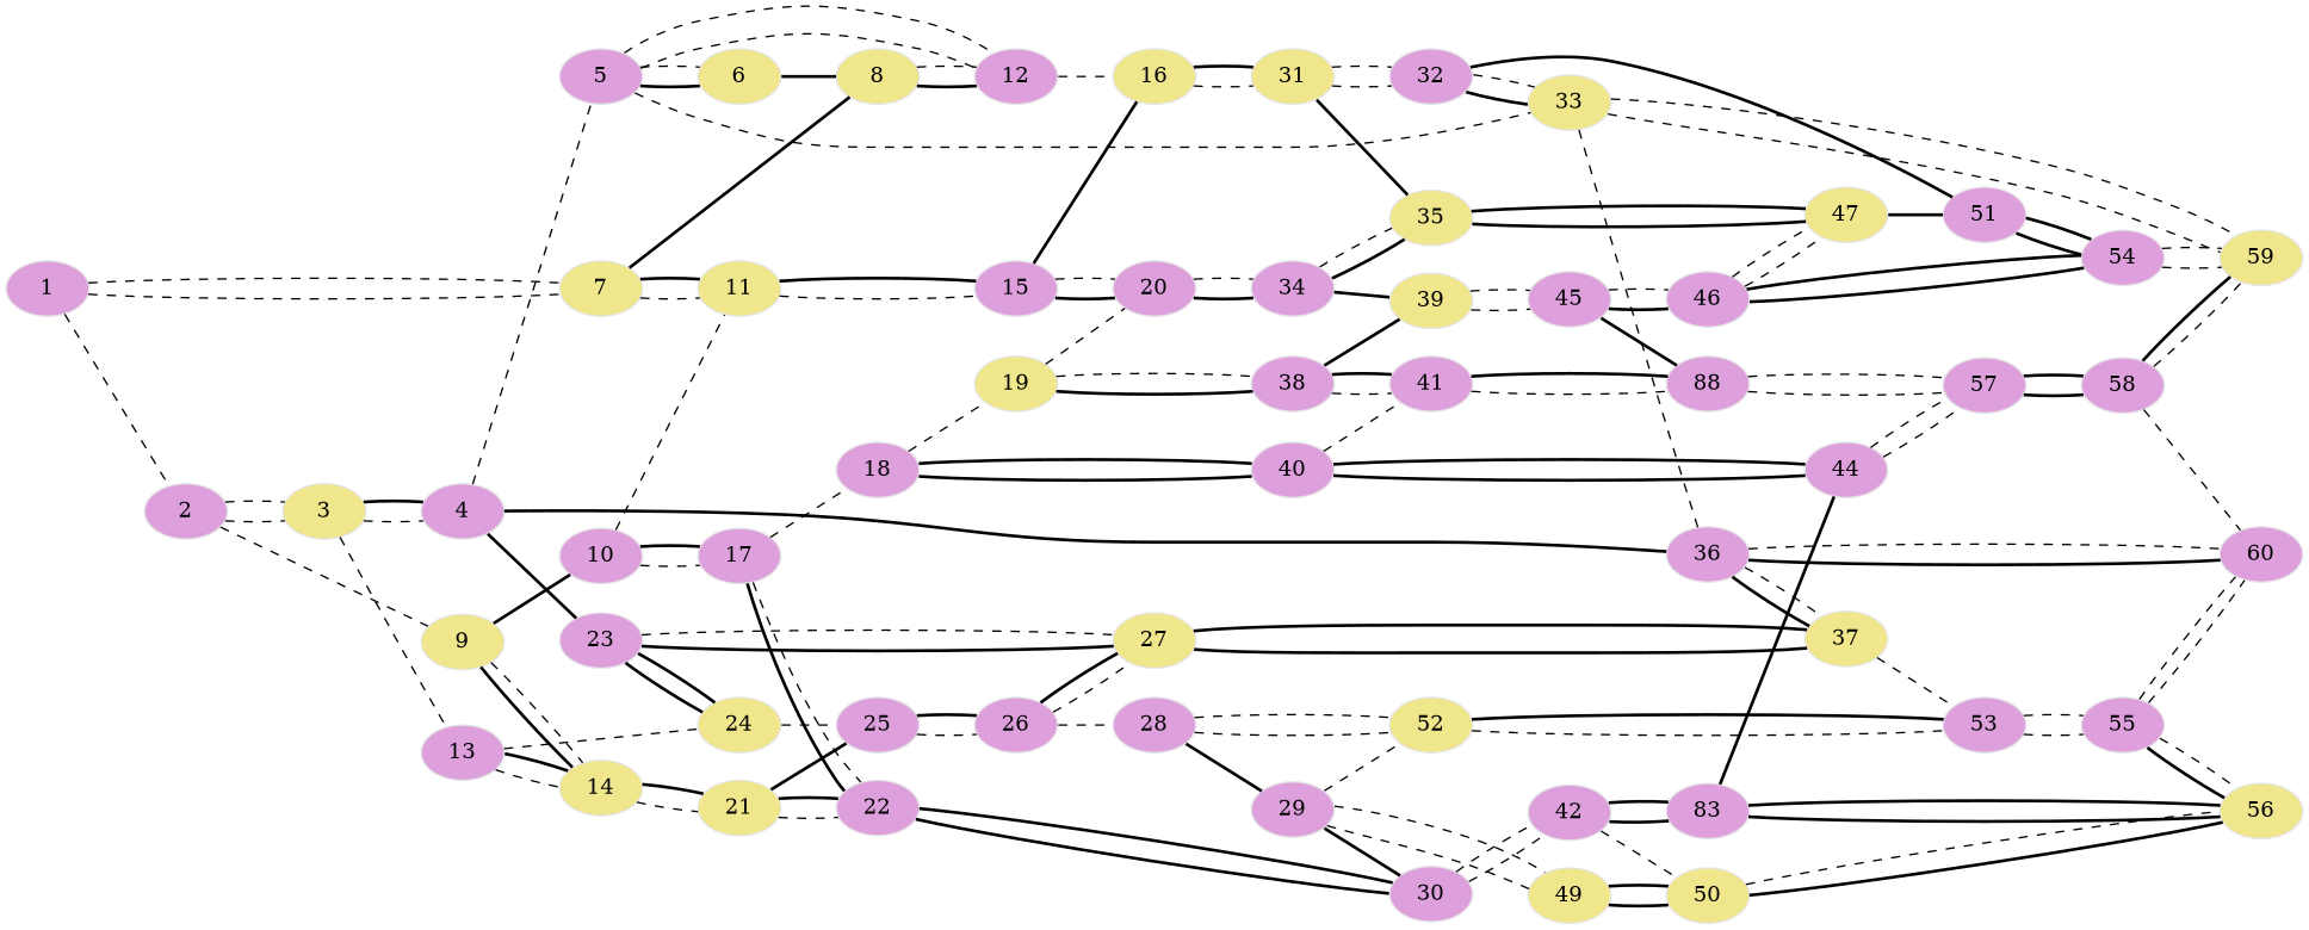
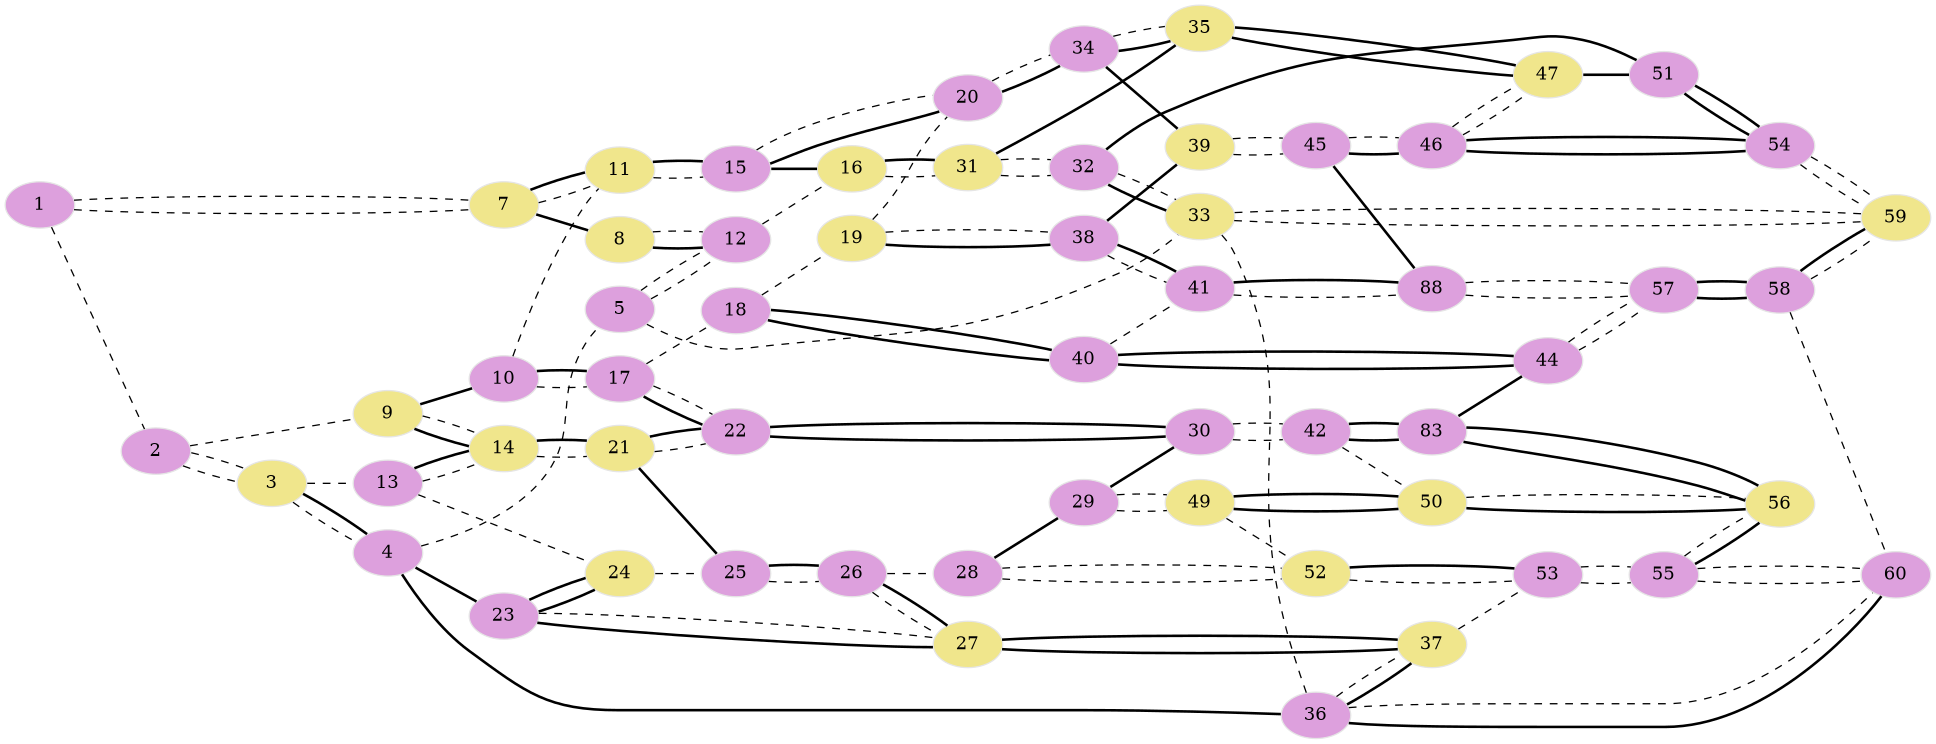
  graph {
    rankdir=LR
    node [color=gray90 fillcolor=plum style=filled]
    edge [style=dashed]
    1
    2
    7 [fillcolor=khaki]
    3 [fillcolor=khaki]
    9 [fillcolor=khaki]
    8 [fillcolor=khaki]
    11 [fillcolor=khaki]
    4
    13
    10
    14 [fillcolor=khaki]
    5
    23
    36
    24 [fillcolor=khaki]
-   6 [fillcolor=khaki]
    12
    33 [fillcolor=khaki]
    27 [fillcolor=khaki]
    37 [fillcolor=khaki]
    60
    16 [fillcolor=khaki]
    59 [fillcolor=khaki]
    15
    17
    21 [fillcolor=khaki]
    18
    22
    20
    31 [fillcolor=khaki]
    25
    34
    32
    35 [fillcolor=khaki]
    19 [fillcolor=khaki]
    40
    30
    38
    41
    44
    39 [fillcolor=khaki]
    26
    42
    28
    29
    52 [fillcolor=khaki]
    53
    49 [fillcolor=khaki]
    50 [fillcolor=khaki]
    n50 [label=83]
    51
    47 [fillcolor=khaki]
    54
    45
    55
    n56 [label=88]
    46
    57
    56 [fillcolor=khaki]
    58
    1 -- 2
    1 -- 7
    1 -- 7
    2 -- 3
    2 -- 3
    2 -- 9
    7 -- 8 [style=bold]
    7 -- 11
    7 -- 11 [style=bold]
    3 -- 4
    3 -- 4 [style=bold]
    3 -- 13
    9 -- 10 [style=bold]
    9 -- 14 [style=bold]
    9 -- 14
    8 -- 12 [style=bold]
    8 -- 12
    11 -- 15
    11 -- 15 [style=bold]
    4 -- 5
    4 -- 23 [style=bold]
    4 -- 36 [style=bold]
    13 -- 14
    13 -- 14 [style=bold]
    13 -- 24
    10 -- 11
    10 -- 17
    10 -- 17 [style=bold]
    14 -- 21
    14 -- 21 [style=bold]
-   5 -- 6 [style=bold]
-   5 -- 6
    5 -- 12
    5 -- 12
    5 -- 33
    23 -- 24 [style=bold]
    23 -- 24 [style=bold]
    23 -- 27 [style=bold]
    23 -- 27
    36 -- 37 [style=bold]
    36 -- 37
    36 -- 60 [style=bold]
    36 -- 60
    24 -- 25
-   6 -- 8 [style=bold]
    12 -- 16
    33 -- 36
    33 -- 59
    33 -- 59
    27 -- 37 [style=bold]
    27 -- 37 [style=bold]
    37 -- 53
    16 -- 31
    16 -- 31 [style=bold]
    15 -- 16 [style=bold]
    15 -- 20 [style=bold]
    15 -- 20
    17 -- 18
    17 -- 22 [style=bold]
    17 -- 22
    21 -- 22
    21 -- 22 [style=bold]
    21 -- 25 [style=bold]
    18 -- 19
    18 -- 40 [style=bold]
    18 -- 40 [style=bold]
    22 -- 30 [style=bold]
    22 -- 30 [style=bold]
    20 -- 34 [style=bold]
    20 -- 34
    31 -- 32
    31 -- 32
    31 -- 35 [style=bold]
    25 -- 26
    25 -- 26 [style=bold]
    34 -- 35 [style=bold]
    34 -- 35
    34 -- 39 [style=bold]
    32 -- 33 [style=bold]
    32 -- 33
    32 -- 51 [style=bold]
    35 -- 47 [style=bold]
    35 -- 47 [style=bold]
    19 -- 20
    19 -- 38 [style=bold]
    19 -- 38
    40 -- 41
    40 -- 44 [style=bold]
    40 -- 44 [style=bold]
    30 -- 42
    30 -- 42
    38 -- 41
    38 -- 41 [style=bold]
    38 -- 39 [style=bold]
    41 -- n56
    41 -- n56 [style=bold]
    44 -- 57
    44 -- 57
    39 -- 45
    39 -- 45
    26 -- 27
    26 -- 27 [style=bold]
    26 -- 28
    42 -- 50
    42 -- n50 [style=bold]
    42 -- n50 [style=bold]
    28 -- 29 [style=bold]
    28 -- 52
    28 -- 52
    29 -- 30 [style=bold]
    29 -- 49
    29 -- 49
    52 -- 53
    52 -- 53 [style=bold]
    53 -- 55
    53 -- 55
-   29 -- 52
+   49 -- 52
    49 -- 50 [style=bold]
    49 -- 50 [style=bold]
    50 -- 56 [style=bold]
    50 -- 56
    n50 -- 44 [style=bold]
    n50 -- 56 [style=bold]
    n50 -- 56 [style=bold]
    51 -- 54 [style=bold]
    51 -- 54 [style=bold]
    47 -- 51 [style=bold]
    54 -- 59
    54 -- 59
    45 -- n56 [style=bold]
    45 -- 46 [style=bold]
    45 -- 46
    55 -- 60
    55 -- 60
    55 -- 56 [style=bold]
    55 -- 56
    n56 -- 57
    n56 -- 57
    46 -- 47
    46 -- 47
    46 -- 54 [style=bold]
    46 -- 54 [style=bold]
    57 -- 58 [style=bold]
    57 -- 58 [style=bold]
    58 -- 60
    58 -- 59
    58 -- 59 [style=bold]
  }
